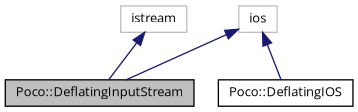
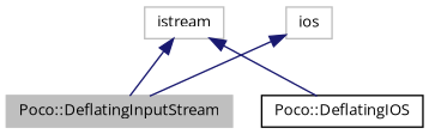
  digraph {
    fontname="Open Sans"
    node [color=black fillcolor=white fontname="Open Sans" fontsize=10 shape=record style=filled]
    edge [color=midnightblue dir=back fontname="Open Sans" fontsize=10 labelfontname=Helvetica labelfontsize=10 style=solid]
-   n1 [fillcolor=grey75 fontcolor=black height=0.2 label="Poco::DeflatingInputStream" width=0.4]
+   n1 [color=grey75 fillcolor=grey75 fontcolor=black height=0.2 label="Poco::DeflatingInputStream" width=0.4]
    n2 [color=grey75 height=0.2 label=istream width=0.4]
    n3 [height=0.2 label="Poco::DeflatingIOS" width=0.4]
    n4 [color=grey75 height=0.2 label=ios width=0.4]
    n2 -> n1
    n4 -> n1
-   n4 -> n3
+   n2 -> n3
  }
